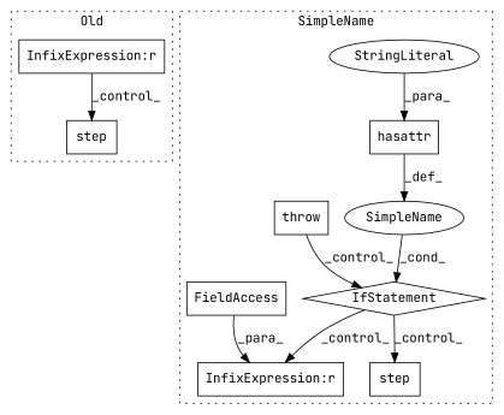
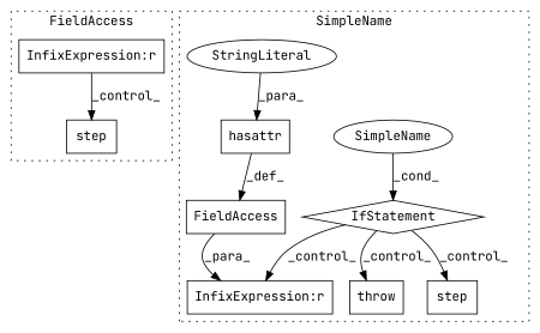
  digraph {
    fontname="JetBrains Mono"
    node [a=32 fontname="JetBrains Mono" l=6 shape=box]
    edge [fontname="JetBrains Mono"]
    n1 [label=step s=3698]
    n2 [a=27 l=4 label="InfixExpression:r" s=3669]
    n3 [l="8,1" label=hasattr s="3262,3288"]
    n4 [a=25 l="4,2" label=IfStatement s="3258,3304" shape=diamond]
    n5 [a=42 label=SimpleName shape=ellipse l=""]
    n6 [l="5,1" label=step s="3418,3427"]
    n7 [a=45 l=13 label=StringLiteral s=3275 shape=ellipse]
    n8 [a=53 label=throw s=3314]
    n9 [a=27 l=4 label="InfixExpression:r" s=3772]
    n10 [a=22 l=18 label=FieldAccess s=3754]
    subgraph cluster_1 {
-     label=Old
+     label=FieldAccess
      style=dotted
      n1
      n2
    }
    subgraph cluster_2 {
      label=SimpleName
      style=dotted
      n3
      n4
      n5
      n6
      n7
      n8
      n9
      n10
    }
    n2 -> n1 [label=_control_]
-   n3 -> n5 [label=_def_]
+   n3 -> n10 [label=_def_]
    n4 -> n6 [label=_control_]
-   n8 -> n4 [label=_control_]
+   n4 -> n8 [label=_control_]
    n4 -> n9 [label=_control_]
    n5 -> n4 [label=_cond_]
    n7 -> n3 [label=_para_]
    n10 -> n9 [label=_para_]
  }
